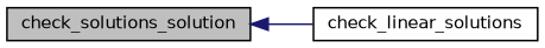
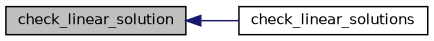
  digraph {
    rankdir=LR
    node [color=black fontname=Helvetica fontsize=10 shape=record style=filled]
-   n1 [fillcolor=grey75 fontcolor=black height=0.2 label=check_solutions_solution width=0.4]
+   n1 [fillcolor=grey75 fontcolor=black height=0.2 label=check_linear_solution width=0.4]
    n2 [fillcolor=white height=0.2 label=check_linear_solutions width=0.4]
    n1 -> n2 [color=midnightblue dir=back fontname=Helvetica fontsize=10 labelfontname=Helvetica labelfontsize=10 style=solid]
  }
